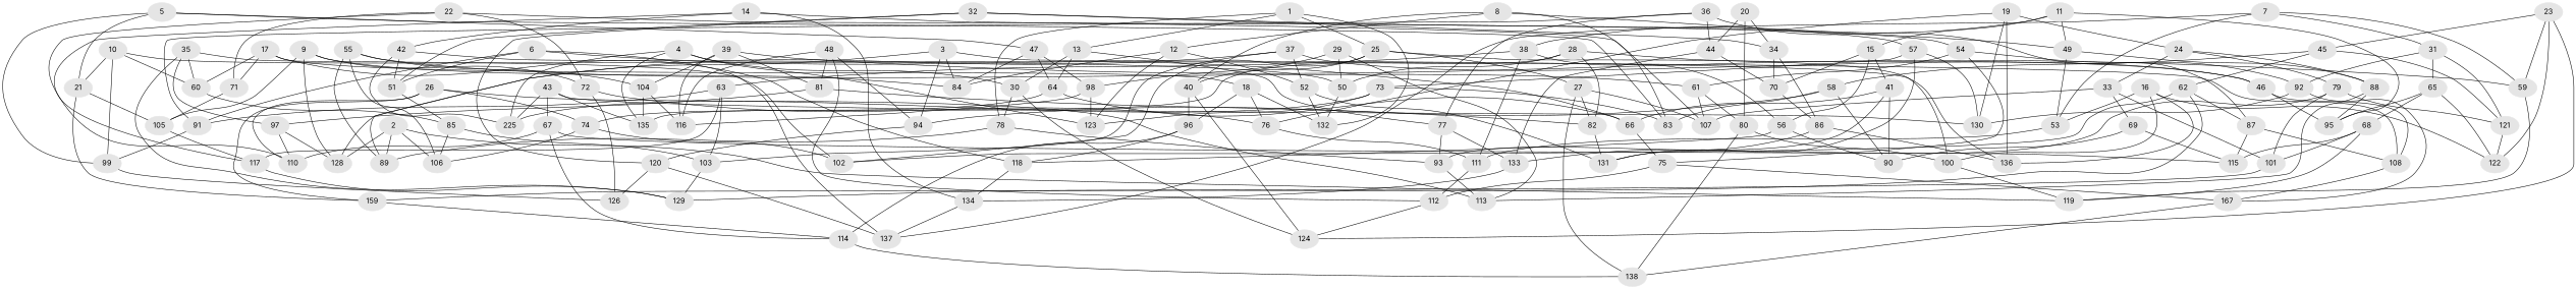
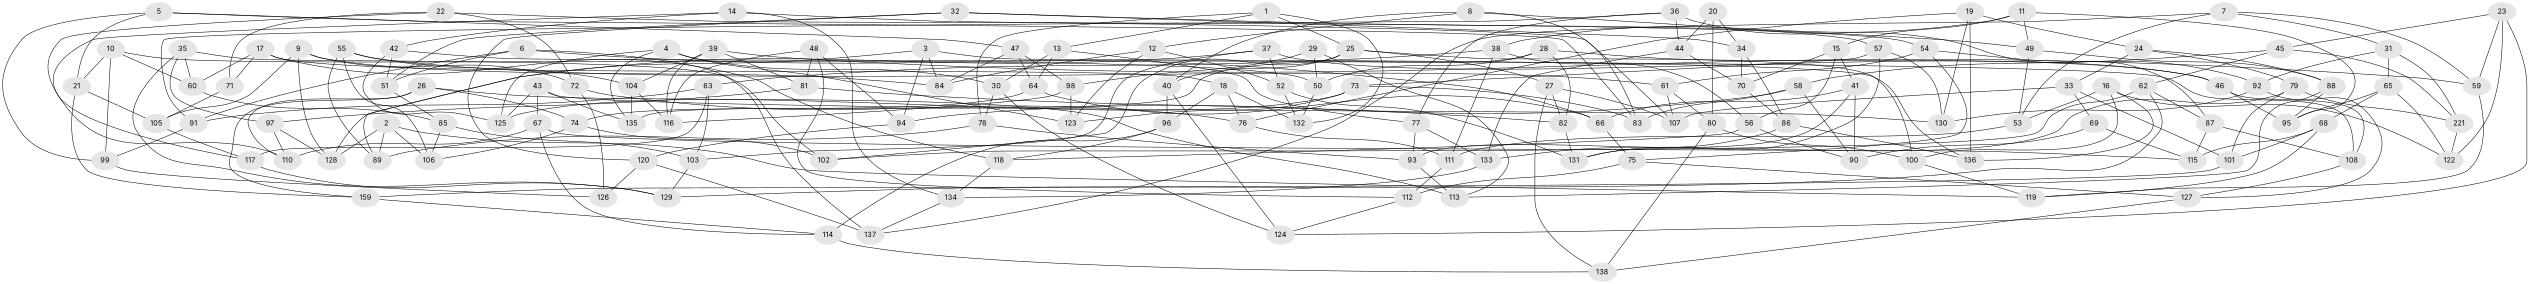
  graph {
    fontname=Inter
    node [color=gray90 fontname=Inter style=filled]
    edge [fontname=Inter]
    1
    13
    25
    78
    132
    30
    64
    77
    40
    100
    27
    102
    89
    93
    2
    106
    119
    128
    3
    84
    94
    136
    120
    4
    123
-   125 [label=225]
+   125
    135
    124
    5
    21
    47
    83
    99
    105
    n35 [label=159]
    98
    126
    6
    51
    66
    91
    137
    85
    75
    7
    31
    53
    59
    65
    92
-   121
+   121 [label=221]
    111
    8
    12
    57
    52
    96
    130
    131
    73
    9
    72
    76
    117
    10
    50
    60
    11
    15
    38
    49
    95
    41
    56
    70
    63
    88
    74
    133
    14
    42
    107
    134
    108
    129
    90
    118
    86
    16
    122
    17
    18
    71
    114
    19
    24
    33
    79
    20
    34
    44
    80
    138
    22
    54
    110
    61
    23
    45
    58
    62
    69
    101
    113
    82
    26
    28
    46
    29
    116
    68
-   127 [label=167]
+   127
    32
    115
    35
    97
    36
    87
    37
    103
    112
    39
    81
    104
    43
    67
    48
    55
    1 -- 13
    1 -- 25
    1 -- 78
    1 -- 132
    13 -- 30
    13 -- 64
    13 -- 77
    25 -- 40
    25 -- 100
    25 -- 27
    25 -- 102
    78 -- 89
    78 -- 93
    30 -- 78
    30 -- 124
    64 -- 66
    64 -- 74
    77 -- 93
    77 -- 133
    40 -- 124
    40 -- 96
    100 -- 119
    27 -- 107
    27 -- 138
    27 -- 82
    93 -- 113
    2 -- 89
    2 -- 106
    2 -- 119
    2 -- 128
    3 -- 89
    3 -- 84
    3 -- 94
    3 -- 136
    94 -- 120
    120 -- 126
    120 -- 137
    4 -- 30
    4 -- 123
    4 -- 125
    4 -- 135
    5 -- 21
    5 -- 47
    5 -- 83
    5 -- 99
    21 -- 105
    21 -- n35
    47 -- 64
    47 -- 84
    47 -- 98
    99 -- 126
    105 -- 117
    n35 -- 114
    98 -- 123
    98 -- 116
    6 -- 51
    6 -- 66
    6 -- 91
    6 -- 137
    51 -- 85
    66 -- 75
    91 -- 99
    85 -- 106
    85 -- 103
    75 -- 127
    75 -- 112
    7 -- 137
    7 -- 31
    7 -- 53
    7 -- 59
    31 -- 65
    31 -- 92
    31 -- 121
    53 -- 111
    59 -- 119
    65 -- 95
    65 -- 122
    65 -- 68
    92 -- 130
    92 -- 127
    121 -- 122
    111 -- 112
    8 -- 40
    8 -- 83
    8 -- 12
    8 -- 57
    12 -- 84
    12 -- 123
    12 -- 52
    57 -- 130
    57 -- 131
    57 -- 73
    52 -- 132
    52 -- 131
    96 -- 118
    96 -- 114
    73 -- 123
    73 -- 125
    73 -- 83
    9 -- 128
    9 -- 84
    9 -- 105
    9 -- 72
    72 -- 126
    72 -- 76
    76 -- 111
    117 -- 129
    10 -- 21
    10 -- 99
    10 -- 50
    10 -- 60
    50 -- 132
    60 -- 85
    11 -- 15
    11 -- 38
    11 -- 49
    11 -- 95
    15 -- 41
    15 -- 56
    15 -- 70
    38 -- 111
    38 -- 56
    38 -- 63
    49 -- 53
    49 -- 88
    41 -- 93
    41 -- 66
    41 -- 90
    56 -- 90
    56 -- 118
    70 -- 86
    63 -- 91
    63 -- 117
    63 -- 103
    88 -- 95
    88 -- 113
    74 -- 102
    74 -- 106
    133 -- 134
    14 -- 117
    14 -- 42
    14 -- 107
    14 -- 134
    42 -- 125
    42 -- 51
    42 -- 108
    134 -- 137
    108 -- 127
    118 -- 134
    86 -- 136
    86 -- 133
    16 -- 100
    16 -- 136
    16 -- 53
    16 -- 122
    17 -- 60
    17 -- 118
    17 -- 18
    17 -- 71
    18 -- 132
    18 -- 96
    18 -- 76
    71 -- 105
    114 -- 138
    19 -- 136
    19 -- 130
    19 -- 76
    19 -- 24
    24 -- 88
    24 -- 33
    24 -- 79
    33 -- 107
    33 -- 69
    33 -- 101
    79 -- 121
    79 -- 131
    79 -- 101
    20 -- 34
    20 -- 44
    20 -- 80
    34 -- 70
    34 -- 86
    44 -- 70
    44 -- 133
    80 -- 100
    80 -- 138
    22 -- 72
    22 -- 71
    22 -- 54
    22 -- 110
    54 -- 75
    54 -- 92
    54 -- 61
    61 -- 107
    61 -- 80
    23 -- 124
    23 -- 59
    23 -- 122
    23 -- 45
    45 -- 121
    45 -- 58
    45 -- 62
    58 -- 94
    58 -- 83
    58 -- 90
    62 -- 102
    62 -- 129
    62 -- 87
    69 -- 90
    69 -- 115
    101 -- n35
    82 -- 131
    26 -- n35
    26 -- 74
    26 -- 110
    26 -- 113
    28 -- 135
    28 -- 50
    28 -- 82
    28 -- 46
    46 -- 95
    46 -- 108
    29 -- 98
    29 -- 50
    29 -- 113
    68 -- 119
    68 -- 101
    68 -- 115
    127 -- 138
    32 -- 120
    32 -- 51
    32 -- 49
    32 -- 34
    35 -- 102
    35 -- 60
    35 -- 129
    35 -- 97
    97 -- 128
    97 -- 110
    36 -- 77
    36 -- 91
    36 -- 44
    36 -- 87
    87 -- 108
    87 -- 115
    37 -- 128
    37 -- 52
    37 -- 46
    37 -- 103
    103 -- 129
    112 -- 124
    39 -- 59
    39 -- 116
    39 -- 81
    39 -- 104
    81 -- 82
    81 -- 97
    104 -- 135
    104 -- 116
    43 -- 125
    43 -- 135
    43 -- 130
    43 -- 67
    67 -- 114
    67 -- 110
    67 -- 115
    48 -- 94
    48 -- 116
    48 -- 112
    48 -- 81
    55 -- 89
    55 -- 106
    55 -- 61
    55 -- 104
  }
